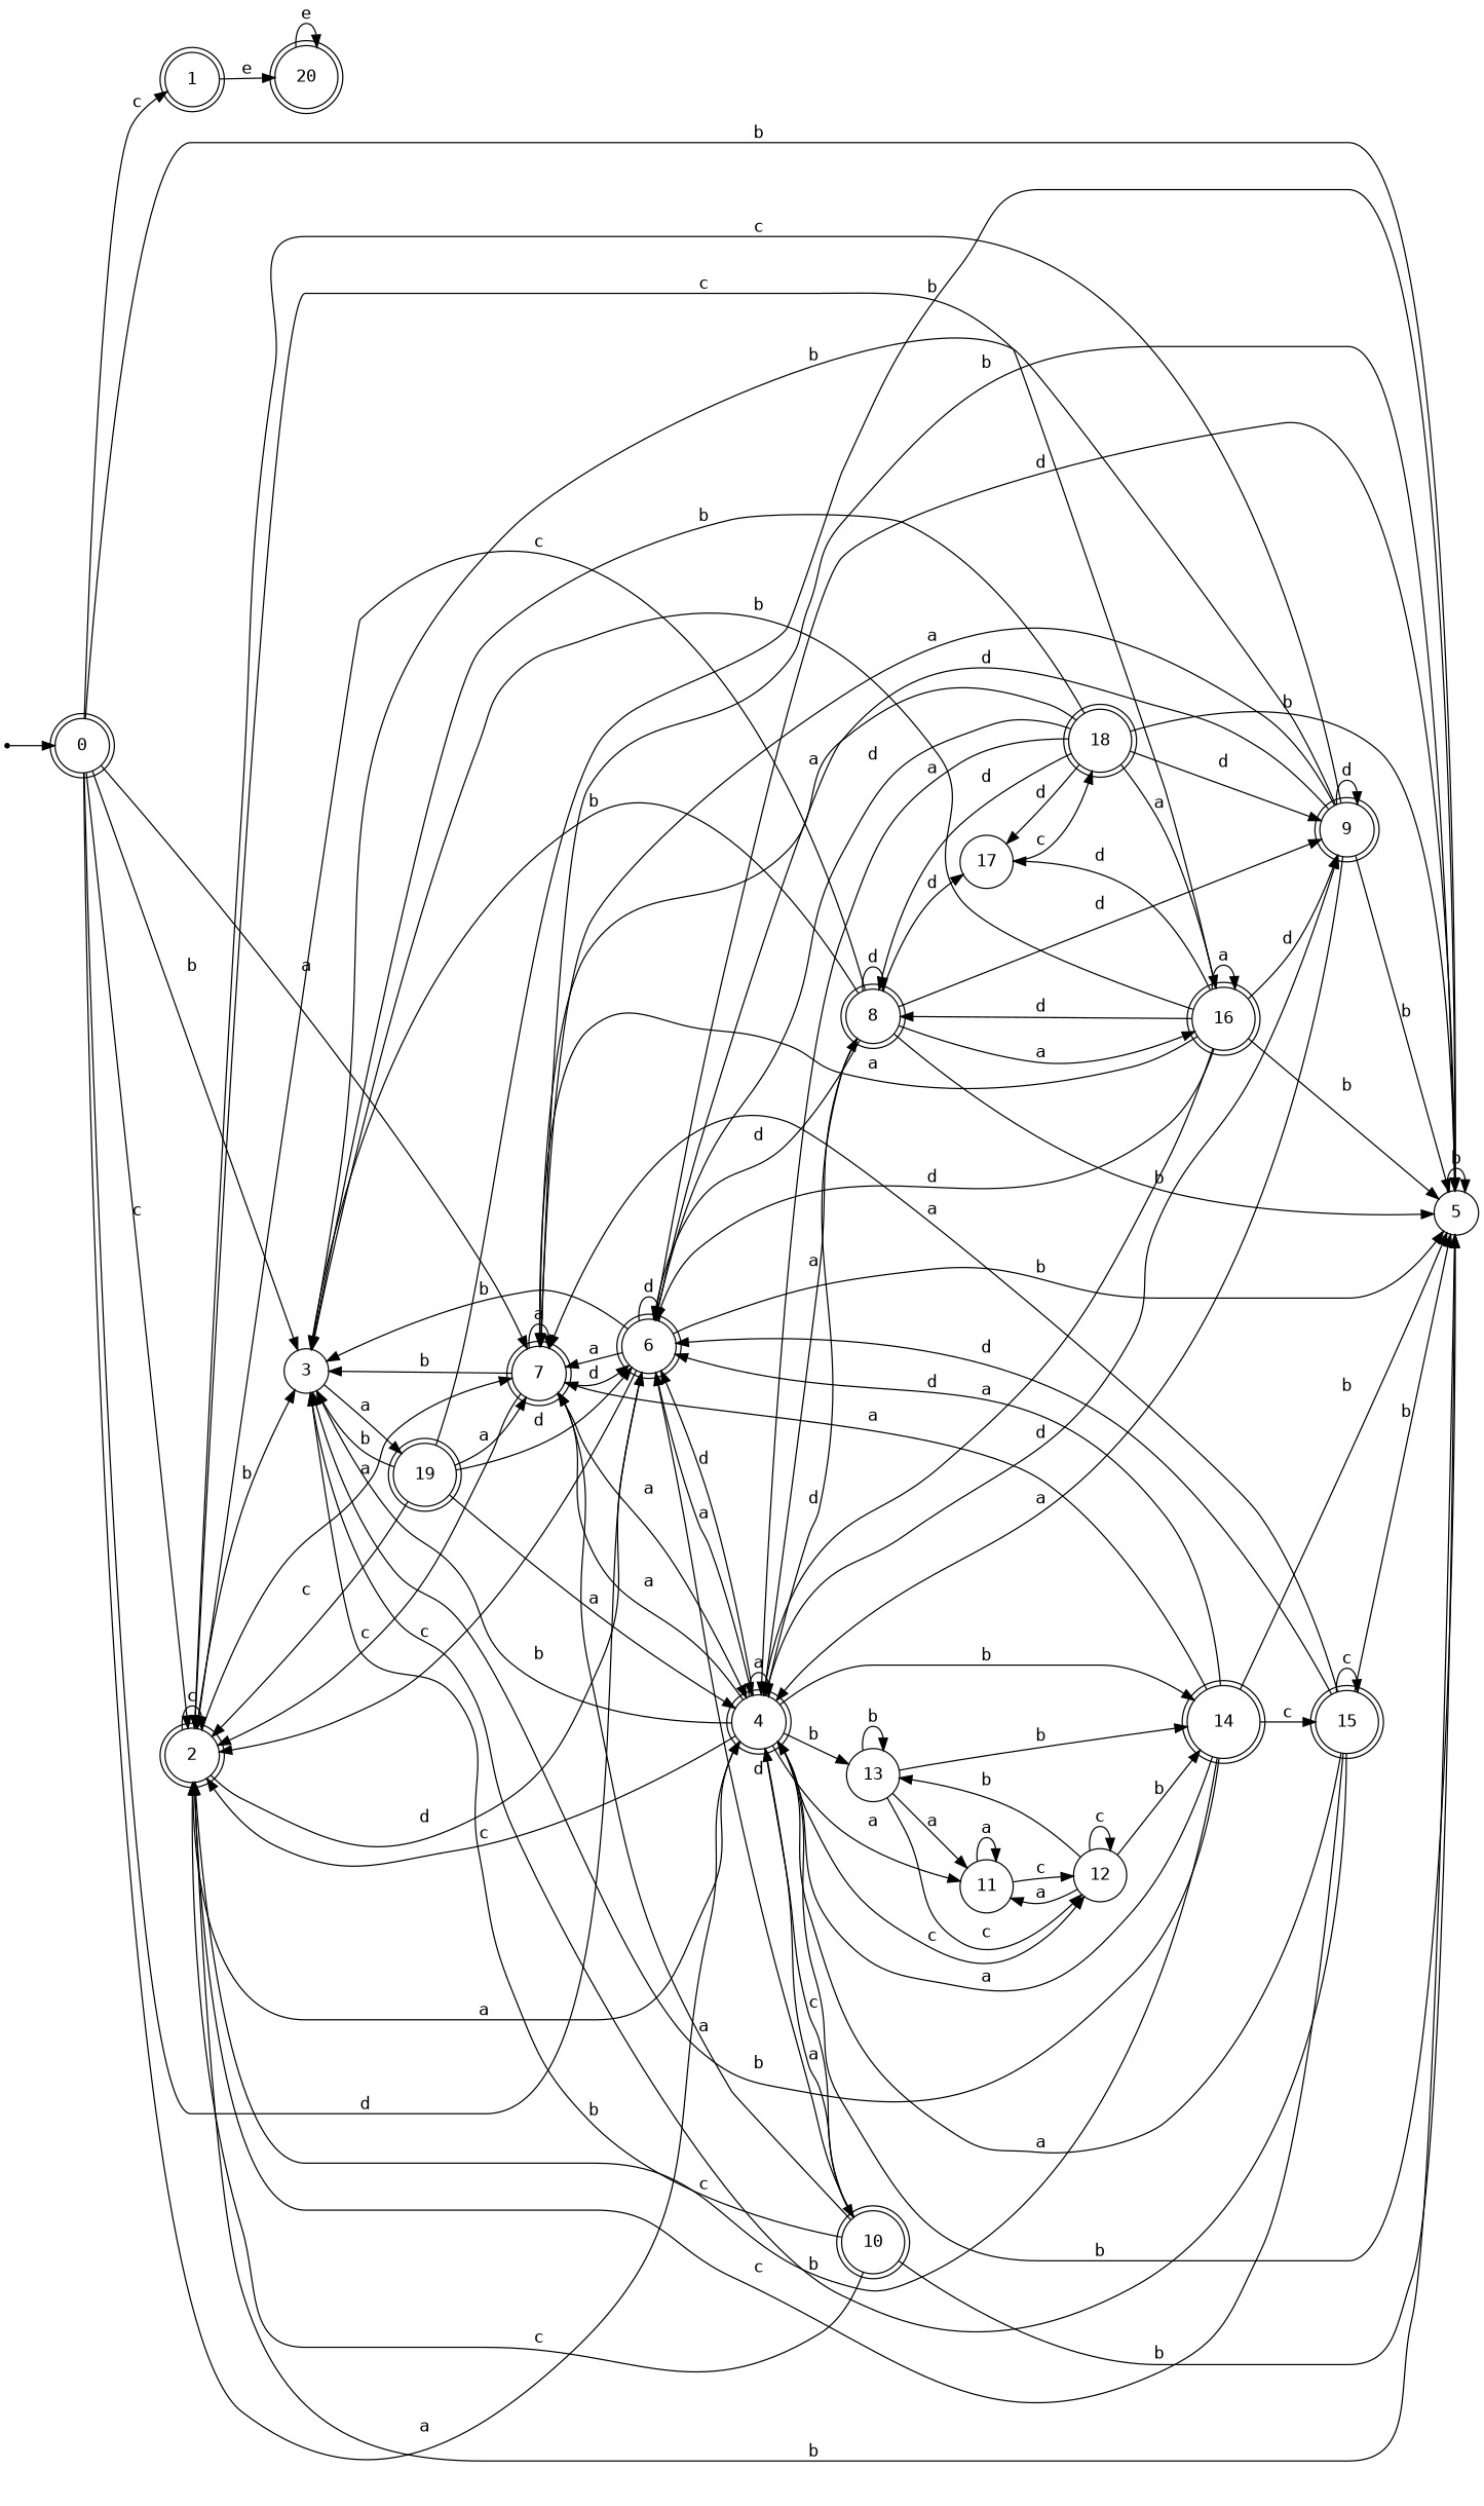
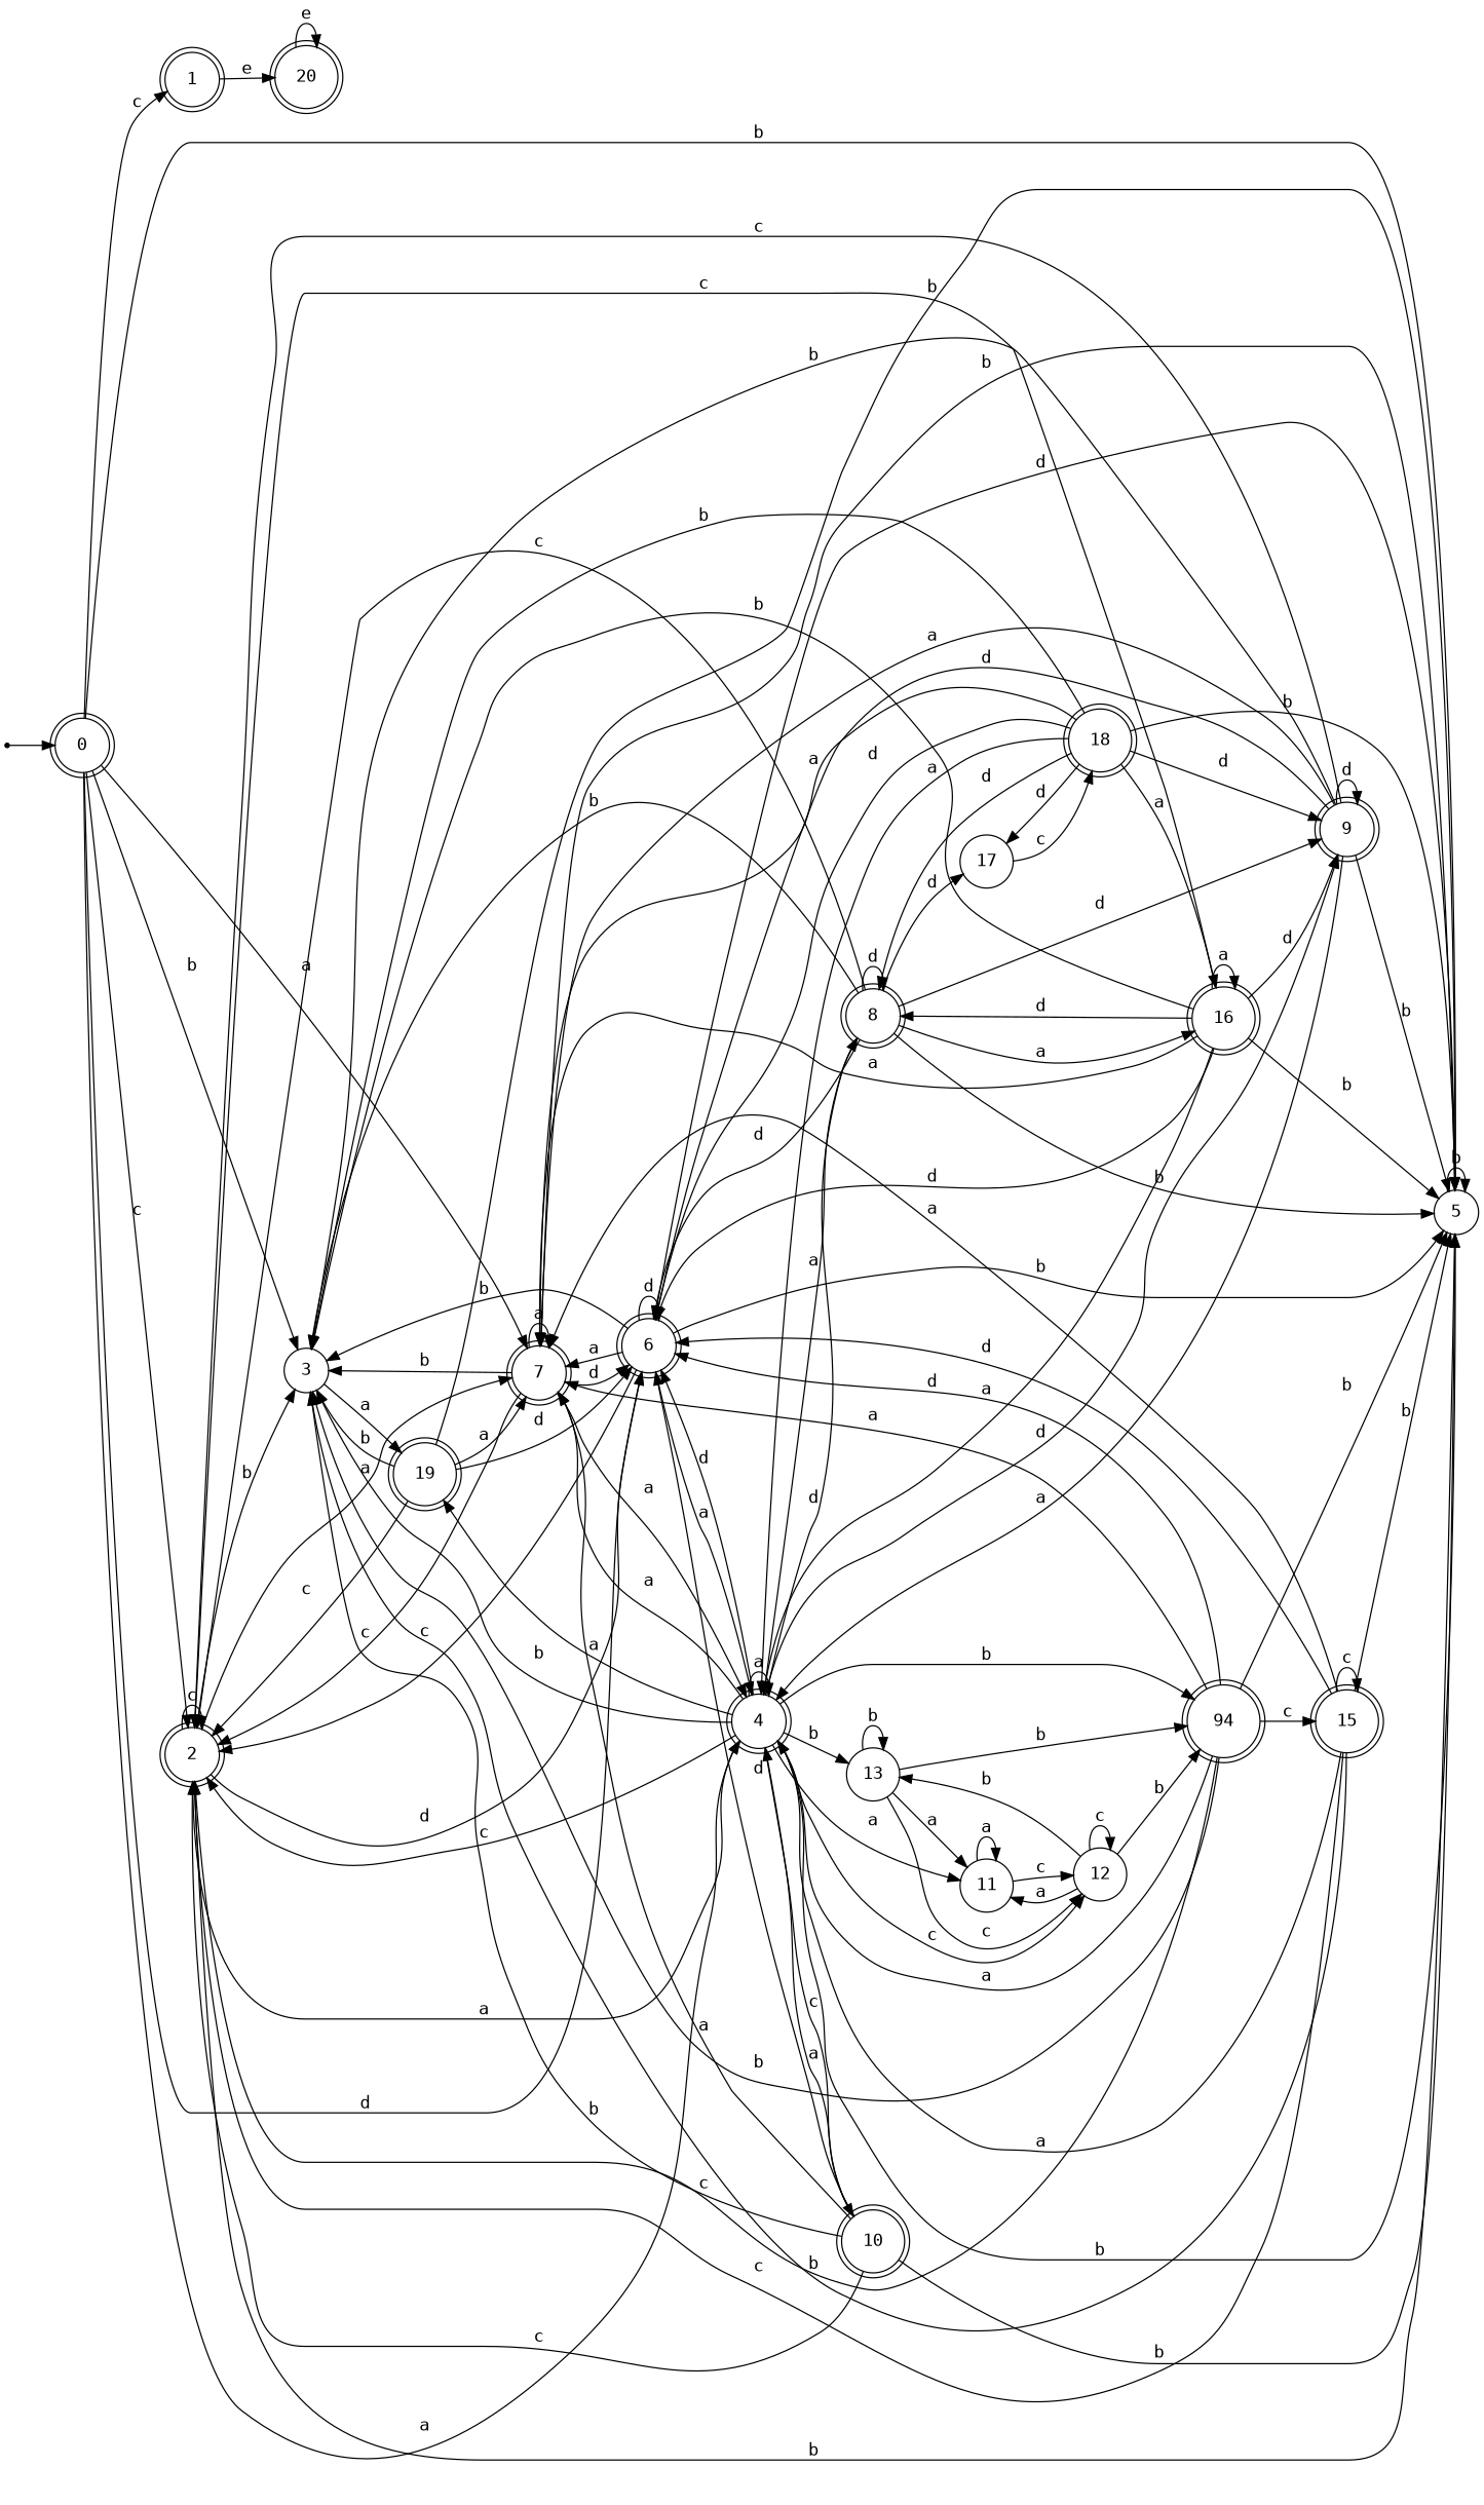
  digraph {
    fontname="DejaVu Sans Mono"
    rankdir=LR
    node [fontname="DejaVu Sans Mono" shape=doublecircle]
    edge [fontname="DejaVu Sans Mono"]
    dummy0 [shape=point]
    0
    1
    2
    3 [shape=circle]
    4
    5 [shape=circle]
    6
    7
    20
    19
    8
    9
    10
    11 [shape=circle]
    12 [shape=circle]
    13 [shape=circle]
-   14
+   14 [label=94]
    16
    17 [shape=circle]
    15
    18
    dummy0 -> 0
    0 -> 1 [label=c]
    0 -> 2 [label=c]
    0 -> 3 [label=b]
    0 -> 4 [label=a]
    0 -> 5 [label=b]
    0 -> 6 [label=d]
    0 -> 7 [label=a]
    1 -> 20 [label=e]
    2 -> 2 [label=c]
    2 -> 3 [label=b]
    2 -> 4 [label=a]
    2 -> 5 [label=b]
    2 -> 6 [label=d]
    2 -> 7 [label=a]
    3 -> 19 [label=a]
    4 -> 2 [label=c]
    4 -> 3 [label=b]
    4 -> 4 [label=a]
    4 -> 5 [label=b]
    4 -> 6 [label=d]
    4 -> 7 [label=a]
    4 -> 8 [label=d]
    4 -> 9 [label=d]
    4 -> 10 [label=c]
    4 -> 11 [label=a]
    4 -> 12 [label=c]
    4 -> 13 [label=b]
    4 -> 14 [label=b]
    5 -> 5 [label=b]
    5 -> 6 [label=d]
    6 -> 2 [label=c]
    6 -> 3 [label=b]
    6 -> 4 [label=a]
    6 -> 5 [label=b]
    6 -> 6 [label=d]
    6 -> 7 [label=a]
    7 -> 2 [label=c]
    7 -> 3 [label=b]
    7 -> 4 [label=a]
    7 -> 5 [label=b]
    7 -> 6 [label=d]
    7 -> 7 [label=a]
    20 -> 20 [label=e]
    19 -> 2 [label=c]
    19 -> 3 [label=b]
-   19 -> 4 [label=a]
+   4 -> 19 [label=a]
    19 -> 5 [label=b]
    19 -> 6 [label=d]
    19 -> 7 [label=a]
    8 -> 2 [label=c]
    8 -> 3 [label=b]
    8 -> 4 [label=a]
    8 -> 5 [label=b]
    8 -> 6 [label=d]
    8 -> 8 [label=d]
    8 -> 9 [label=d]
    8 -> 16 [label=a]
    8 -> 17 [label=d]
    9 -> 2 [label=c]
    9 -> 3 [label=b]
    9 -> 4 [label=a]
    9 -> 5 [label=b]
    9 -> 6 [label=d]
    9 -> 7 [label=a]
    9 -> 9 [label=d]
    10 -> 2 [label=c]
    10 -> 3 [label=b]
    10 -> 4 [label=a]
    10 -> 5 [label=b]
    10 -> 6 [label=d]
    10 -> 7 [label=a]
    11 -> 11 [label=a]
    11 -> 12 [label=c]
    12 -> 11 [label=a]
    12 -> 12 [label=c]
    12 -> 13 [label=b]
    12 -> 14 [label=b]
    13 -> 11 [label=a]
    13 -> 12 [label=c]
    13 -> 13 [label=b]
    13 -> 14 [label=b]
    14 -> 2 [label=c]
    14 -> 3 [label=b]
    14 -> 4 [label=a]
    14 -> 5 [label=b]
    14 -> 6 [label=d]
    14 -> 7 [label=a]
    14 -> 15 [label=c]
    16 -> 2 [label=c]
    16 -> 3 [label=b]
    16 -> 4 [label=a]
    16 -> 5 [label=b]
    16 -> 6 [label=d]
    16 -> 7 [label=a]
    16 -> 8 [label=d]
    16 -> 9 [label=d]
    16 -> 16 [label=a]
-   16 -> 17 [label=d]
    17 -> 18 [label=c]
    15 -> 2 [label=c]
    15 -> 3 [label=b]
    15 -> 4 [label=a]
    15 -> 5 [label=b]
    15 -> 6 [label=d]
    15 -> 7 [label=a]
    15 -> 15 [label=c]
    18 -> 3 [label=b]
    18 -> 4 [label=a]
    18 -> 5 [label=b]
    18 -> 6 [label=d]
    18 -> 7 [label=a]
    18 -> 8 [label=d]
    18 -> 9 [label=d]
    18 -> 16 [label=a]
    18 -> 17 [label=d]
  }
